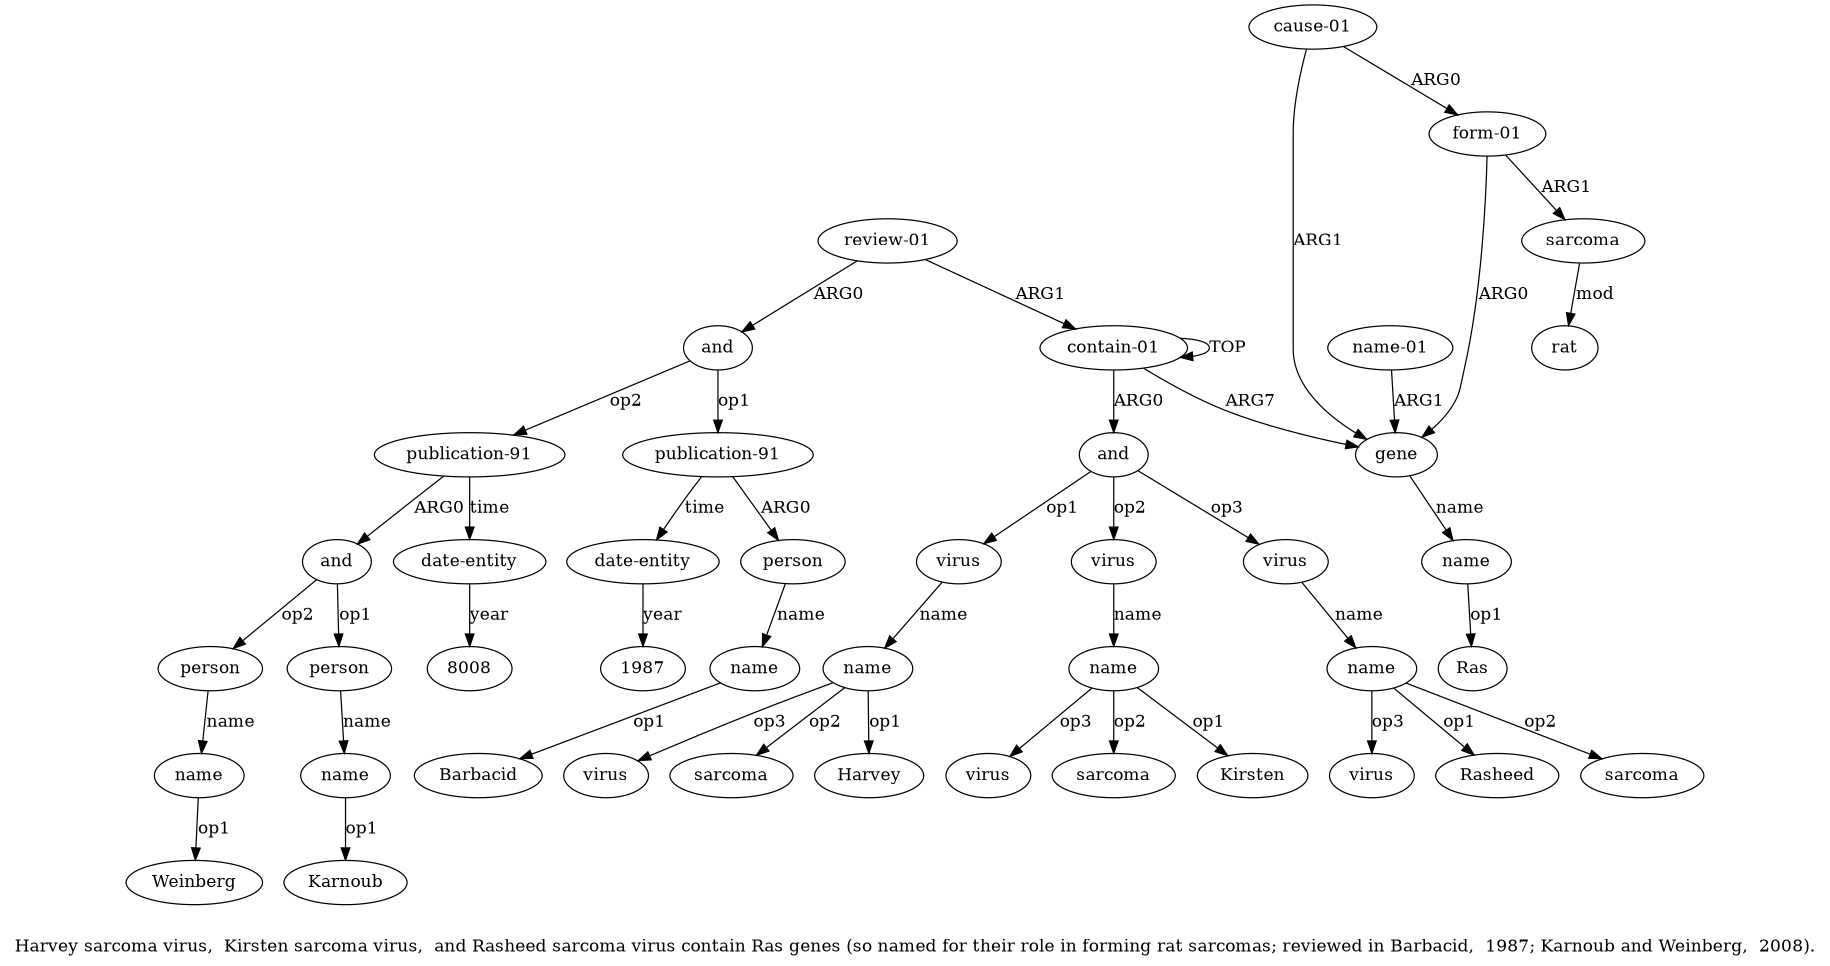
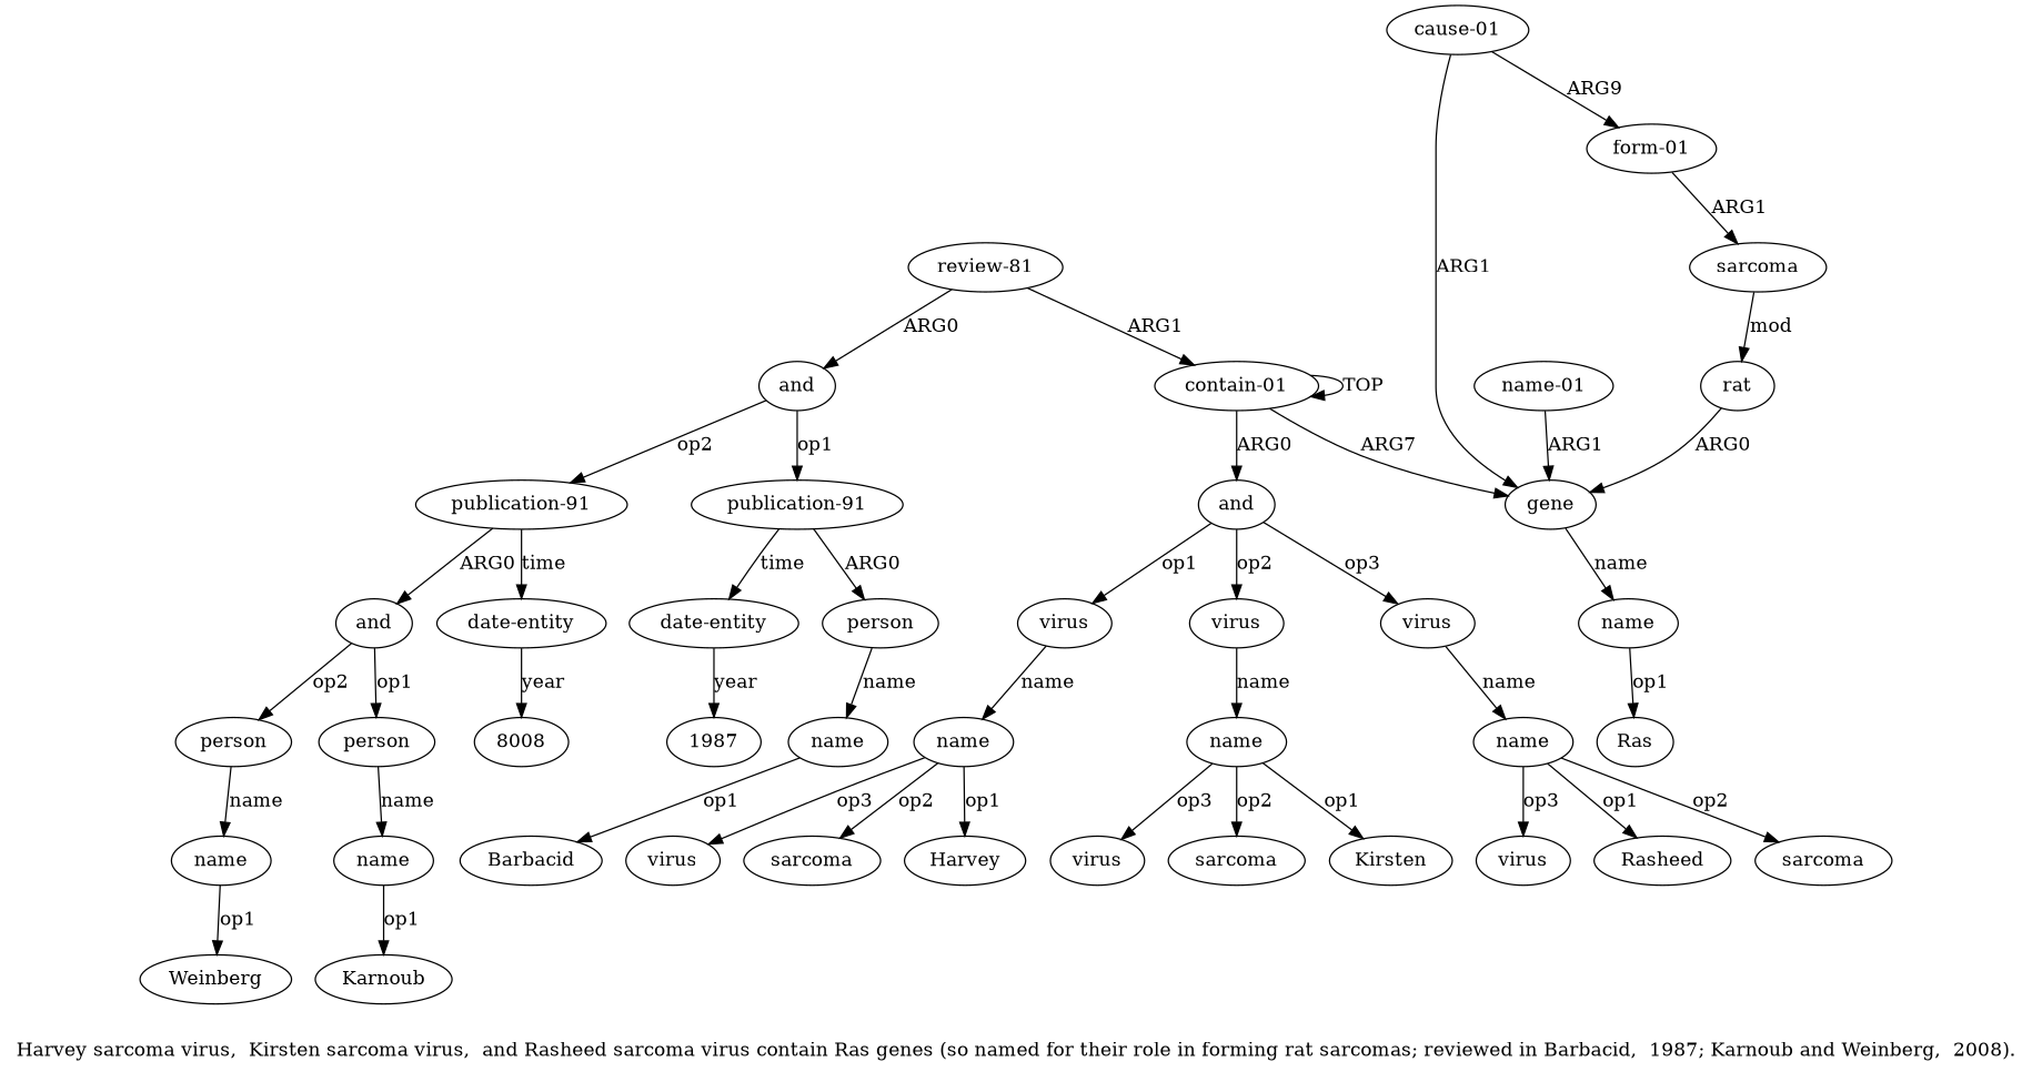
  digraph {
    label="Harvey sarcoma virus,  Kirsten sarcoma virus,  and Rasheed sarcoma virus contain Ras genes (so named for their role in forming rat sarcomas; reviewed in Barbacid,  1987; Karnoub and Weinberg,  2008)."
    node [color=black gold_ind=-1 gold_label=name test_ind=-1 test_label=name]
    edge [color=black gold_label=op1 test_label=op1]
    n1 [gold_ind=20 gold_label="date-entity" label="date-entity" test_ind=20 test_label="date-entity"]
    n2 [gold_label=1987 label=1987 test_label=1987]
    n3 [gold_ind=21 gold_label="publication-91" label="publication-91" test_ind=21 test_label="publication-91"]
    n4 [gold_ind=22 gold_label=and label=and test_ind=22 test_label=and]
    n5 [gold_ind=27 gold_label="date-entity" label="date-entity" test_ind=27 test_label="date-entity"]
    n6 [gold_ind=23 gold_label=person label=person test_ind=23 test_label=person]
    n7 [gold_ind=25 gold_label=person label=person test_ind=25 test_label=person]
    n8 [gold_label=2008 label=8008 test_label=2008]
    n9 [gold_ind=24 label=name test_ind=24]
    n10 [gold_ind=26 label=name test_ind=26]
    n11 [gold_label=Karnoub label=Karnoub test_label=Karnoub]
    n12 [gold_label=Weinberg label=Weinberg test_label=Weinberg]
    n13 [gold_label=Ras label=Ras test_label=Ras]
    n14 [gold_label=virus label=virus test_label=virus]
    n15 [gold_label=Barbacid label=Barbacid test_label=Barbacid]
    n16 [gold_label=virus label=virus test_label=virus]
    n17 [gold_label=sarcoma label=sarcoma test_label=sarcoma]
    n18 [gold_label=Rasheed label=Rasheed test_label=Rasheed]
    n19 [gold_label=virus label=virus test_label=virus]
-   n20 [gold_ind=15 gold_label="review-01" label="review-01" test_ind=15 test_label="review-01"]
+   n20 [gold_ind=15 gold_label="review-01" label="review-81" test_ind=15 test_label="review-01"]
    n21 [gold_ind=16 gold_label=and label=and test_ind=16 test_label=and]
    n22 [gold_ind=0 gold_label="contain-01" label="contain-01" test_ind=0 test_label="contain-01"]
    n23 [gold_ind=17 gold_label="publication-91" label="publication-91" test_ind=17 test_label="publication-91"]
    n24 [gold_ind=8 gold_label=gene label=gene test_ind=8 test_label=gene]
    n25 [gold_ind=1 gold_label=and label=and test_ind=1 test_label=and]
    n26 [gold_ind=18 gold_label=person label=person test_ind=18 test_label=person]
    n27 [gold_ind=9 label=name test_ind=9]
    n28 [gold_ind=2 gold_label=virus label=virus test_ind=2 test_label=virus]
    n29 [gold_ind=4 gold_label=virus label=virus test_ind=4 test_label=virus]
    n30 [gold_ind=6 gold_label=virus label=virus test_ind=6 test_label=virus]
    n31 [gold_ind=14 gold_label=rat label=rat test_ind=14 test_label=rat]
    n32 [gold_ind=19 label=name test_ind=19]
    n33 [gold_ind=11 gold_label="cause-01" label="cause-01" test_ind=11 test_label="cause-01"]
    n34 [gold_ind=12 gold_label="form-01" label="form-01" test_ind=12 test_label="form-01"]
    n35 [gold_ind=10 gold_label="name-01" label="name-01" test_ind=10 test_label="name-01"]
    n36 [gold_ind=13 gold_label=sarcoma label=sarcoma test_ind=13 test_label=sarcoma]
    n37 [gold_ind=3 label=name test_ind=3]
    n38 [gold_ind=5 label=name test_ind=5]
    n39 [gold_ind=7 label=name test_ind=7]
    n40 [gold_label=Harvey label=Harvey test_label=Harvey]
    n41 [gold_label=sarcoma label=sarcoma test_label=sarcoma]
    n42 [gold_label=Kirsten label=Kirsten test_label=Kirsten]
    n43 [gold_label=sarcoma label=sarcoma test_label=sarcoma]
    n1 -> n2 [gold_label=year label=year test_label=year]
    n3 -> n4 [gold_label=ARG0 label=ARG0 test_label=ARG0]
    n3 -> n5 [gold_label=time label=time test_label=time]
    n4 -> n6 [label=op1]
    n4 -> n7 [gold_label=op2 label=op2 test_label=op2]
    n5 -> n8 [gold_label=year label=year test_label=year]
    n6 -> n9 [gold_label=name label=name test_label=name]
    n7 -> n10 [gold_label=name label=name test_label=name]
    n9 -> n11 [label=op1]
    n10 -> n12 [label=op1]
    n20 -> n21 [gold_label=ARG0 label=ARG0 test_label=ARG0]
    n20 -> n22 [gold_label=ARG1 label=ARG1 test_label=ARG1]
    n21 -> n3 [gold_label=op2 label=op2 test_label=op2]
    n21 -> n23 [label=op1]
    n22 -> n22 [gold_label=TOP label=TOP test_label=TOP]
    n22 -> n24 [gold_label=ARG1 label=ARG7 test_label=ARG1]
    n22 -> n25 [gold_label=ARG0 label=ARG0 test_label=ARG0]
    n23 -> n1 [gold_label=time label=time test_label=time]
    n23 -> n26 [gold_label=ARG0 label=ARG0 test_label=ARG0]
    n24 -> n27 [gold_label=name label=name test_label=name]
    n25 -> n28 [label=op1]
    n25 -> n29 [gold_label=op2 label=op2 test_label=op2]
    n25 -> n30 [gold_label=op3 label=op3 test_label=op3]
    n26 -> n32 [gold_label=name label=name test_label=name]
    n27 -> n13 [label=op1]
    n28 -> n37 [gold_label=name label=name test_label=name]
    n29 -> n38 [gold_label=name label=name test_label=name]
    n30 -> n39 [gold_label=name label=name test_label=name]
    n32 -> n15 [label=op1]
    n33 -> n24 [gold_label=ARG1 label=ARG1 test_label=ARG1]
-   n33 -> n34 [gold_label=ARG0 label=ARG0 test_label=ARG0]
-   n34 -> n24 [gold_label=ARG0 label=ARG0 test_label=ARG0]
+   n33 -> n34 [gold_label=ARG0 label=ARG9 test_label=ARG0]
+   n31 -> n24 [gold_label=ARG0 label=ARG0 test_label=ARG0]
    n34 -> n36 [gold_label=ARG1 label=ARG1 test_label=ARG1]
    n35 -> n24 [gold_label=ARG1 label=ARG1 test_label=ARG1]
    n36 -> n31 [gold_label=mod label=mod test_label=mod]
    n37 -> n14 [gold_label=op3 label=op3 test_label=op3]
    n37 -> n17 [gold_label=op2 label=op2 test_label=op2]
    n37 -> n40 [label=op1]
    n38 -> n19 [gold_label=op3 label=op3 test_label=op3]
    n38 -> n41 [gold_label=op2 label=op2 test_label=op2]
    n38 -> n42 [label=op1]
    n39 -> n16 [gold_label=op3 label=op3 test_label=op3]
    n39 -> n18 [label=op1]
    n39 -> n43 [gold_label=op2 label=op2 test_label=op2]
  }
